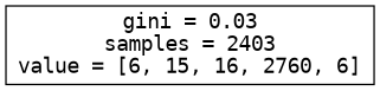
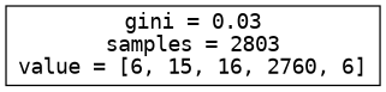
  digraph {
    fontname="DejaVu Sans Mono"
-   n1 [label="gini = 0.03\nsamples = 2403\nvalue = [6, 15, 16, 2760, 6]" shape=box fontname="DejaVu Sans Mono"]
+   n1 [label="gini = 0.03\nsamples = 2803\nvalue = [6, 15, 16, 2760, 6]" shape=box fontname="DejaVu Sans Mono"]
  }
